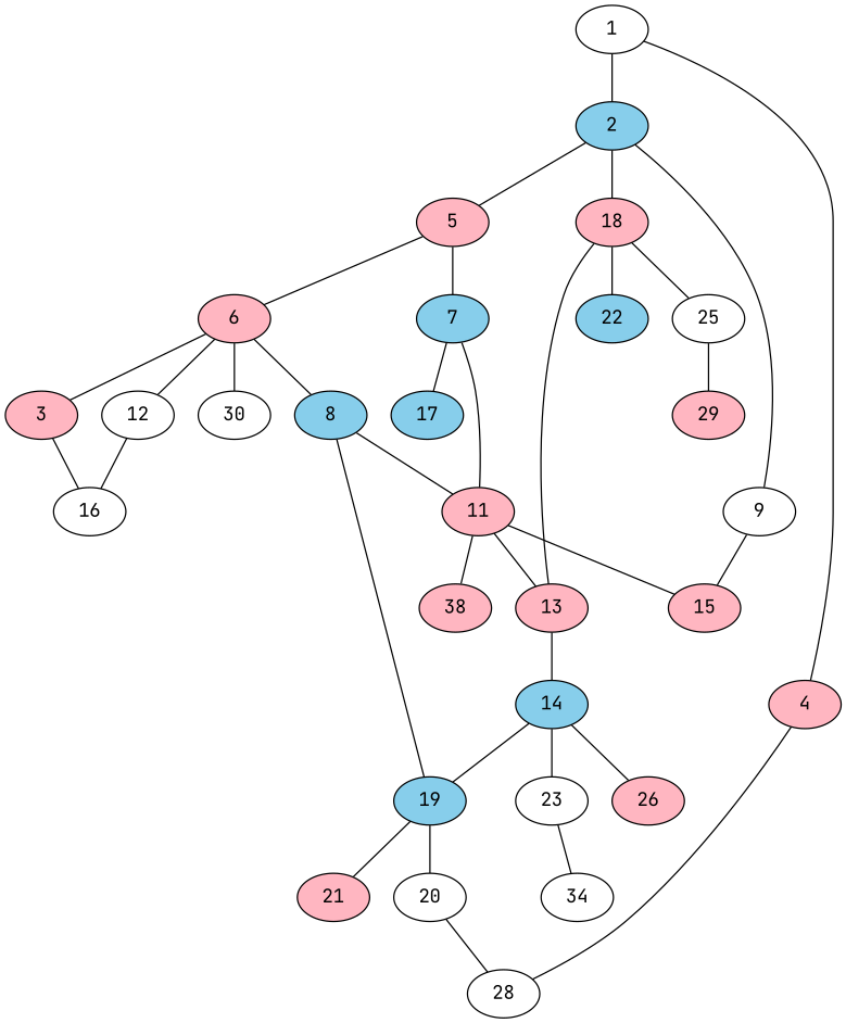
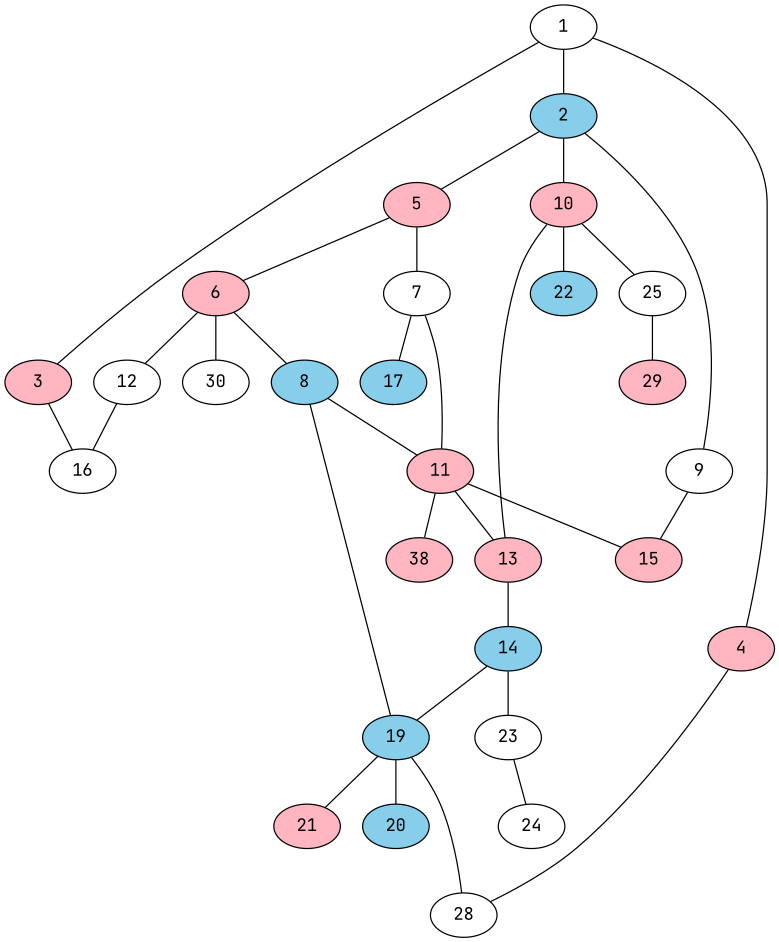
  graph {
    fontname="JetBrains Mono"
    node [fillcolor=lightpink fontname="JetBrains Mono" style=filled]
    edge [fontname="JetBrains Mono"]
    1 [fillcolor=white]
    2 [fillcolor=skyblue]
    3
    4
    5
    9 [fillcolor=white]
-   10 [label=18]
+   10
    16 [fillcolor=white]
    28 [fillcolor=white]
    6
-   7 [fillcolor=skyblue]
+   7 [fillcolor=white]
    15
    13
    22 [fillcolor=skyblue]
    25 [fillcolor=white]
    8 [fillcolor=skyblue]
    12 [fillcolor=white]
    30 [fillcolor=white]
    11
    17 [fillcolor=skyblue]
    14 [fillcolor=skyblue]
    29
    19 [fillcolor=skyblue]
    n24 [label=38]
    21
-   20 [fillcolor=white]
+   20 [fillcolor=skyblue]
    23 [fillcolor=white]
-   26
-   24 [fillcolor=white label=34]
+   24 [fillcolor=white]
    1 -- 2
-   6 -- 3
+   1 -- 3
    1 -- 4
    2 -- 5
    2 -- 9
    2 -- 10
    3 -- 16
    4 -- 28
    5 -- 6
    5 -- 7
    9 -- 15
    10 -- 13
    10 -- 22
    10 -- 25
    6 -- 8
    6 -- 12
    6 -- 30
    7 -- 11
    7 -- 17
    13 -- 14
    25 -- 29
    8 -- 11
    8 -- 19
    12 -- 16
    11 -- 15
    11 -- 13
    11 -- n24
    14 -- 19
    14 -- 23
-   14 -- 26
    19 -- 21
    19 -- 20
-   20 -- 28
+   19 -- 28
    23 -- 24
  }
